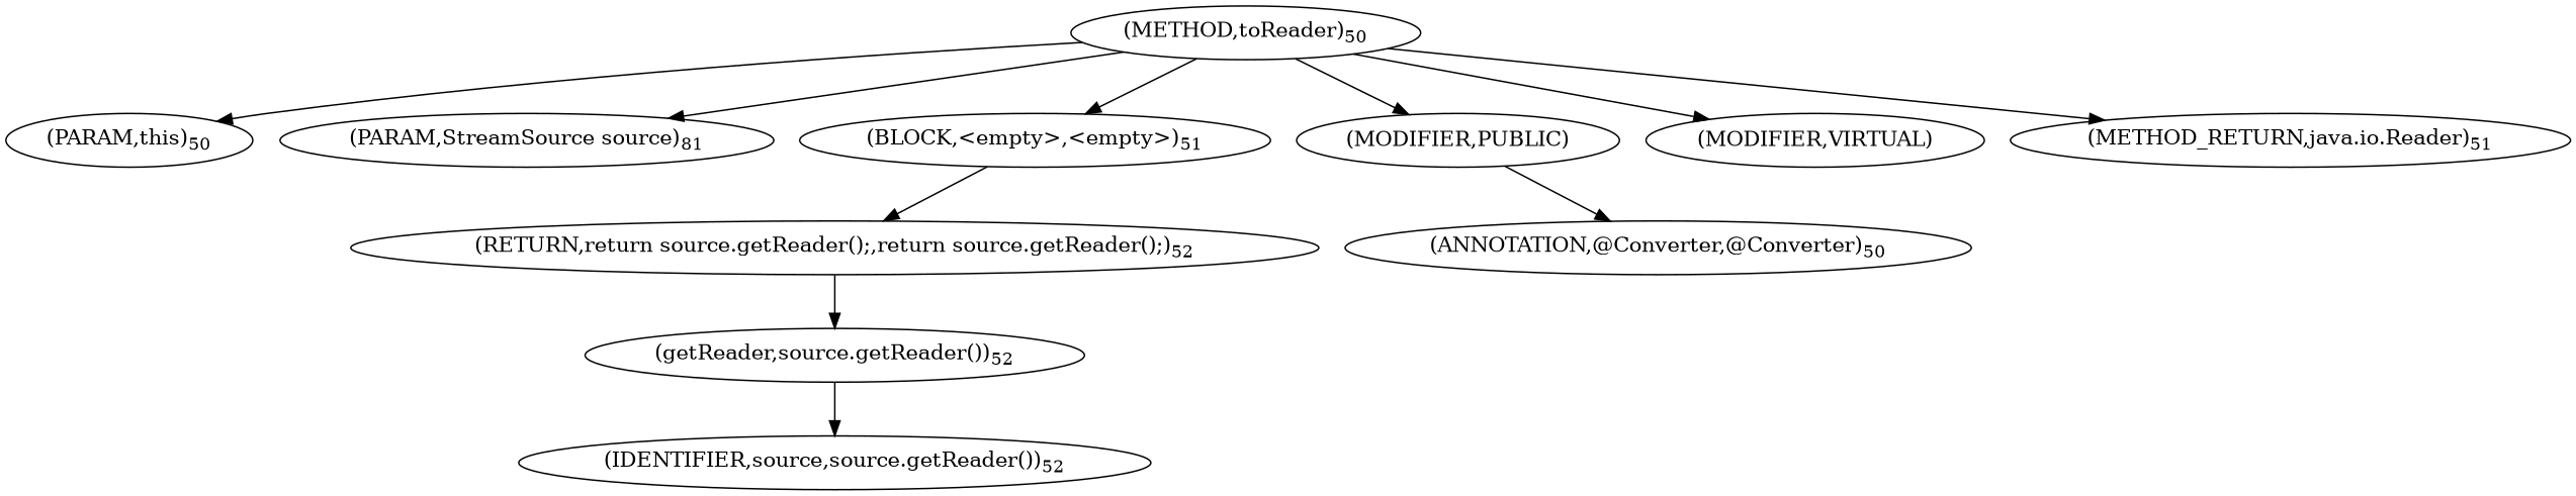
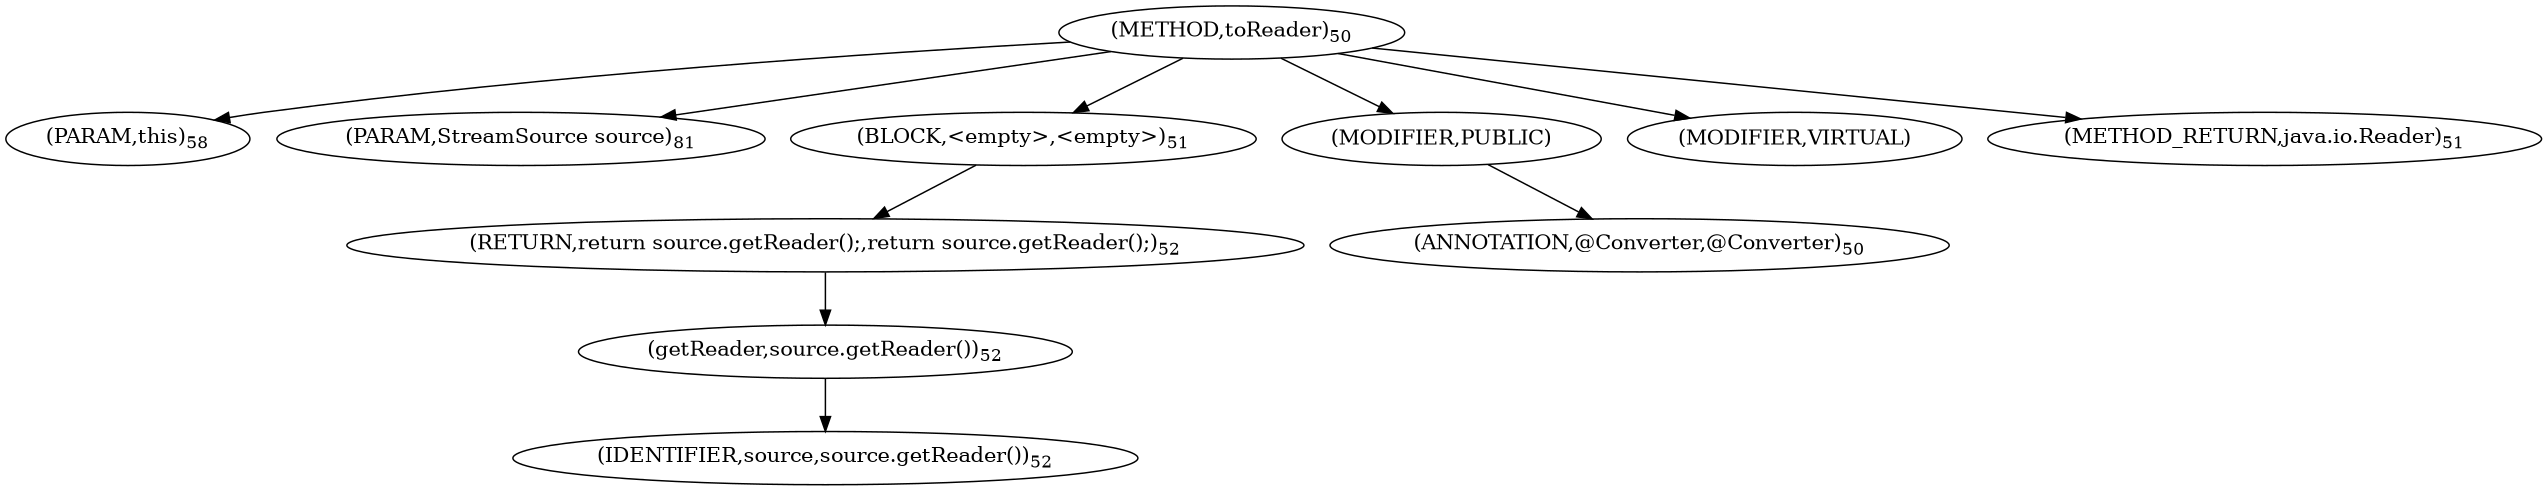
  digraph {
    n1 [label=<(METHOD,toReader)<SUB>50</SUB>>]
-   n2 [label=<(PARAM,this)<SUB>50</SUB>>]
+   n2 [label=<(PARAM,this)<SUB>58</SUB>>]
    n3 [label=<(PARAM,StreamSource source)<SUB>81</SUB>>]
    n4 [label=<(BLOCK,&lt;empty&gt;,&lt;empty&gt;)<SUB>51</SUB>>]
    n5 [label=<(MODIFIER,PUBLIC)>]
    n6 [label=<(MODIFIER,VIRTUAL)>]
    n7 [label=<(METHOD_RETURN,java.io.Reader)<SUB>51</SUB>>]
    n8 [label=<(RETURN,return source.getReader();,return source.getReader();)<SUB>52</SUB>>]
    n9 [label=<(ANNOTATION,@Converter,@Converter)<SUB>50</SUB>>]
    n10 [label=<(getReader,source.getReader())<SUB>52</SUB>>]
    n11 [label=<(IDENTIFIER,source,source.getReader())<SUB>52</SUB>>]
    n1 -> n2
    n1 -> n3
    n1 -> n4
    n1 -> n5
    n1 -> n6
    n1 -> n7
    n4 -> n8
    n5 -> n9
    n8 -> n10
    n10 -> n11
  }
